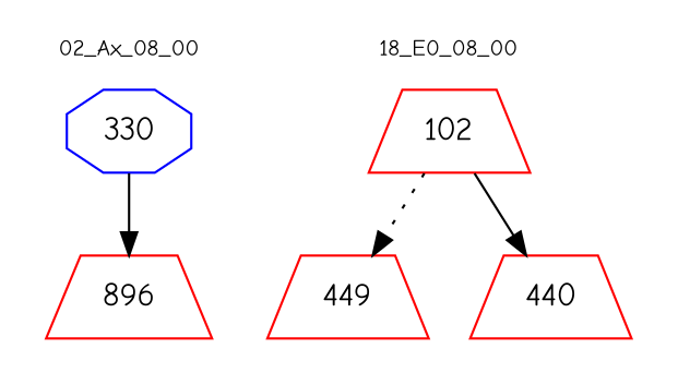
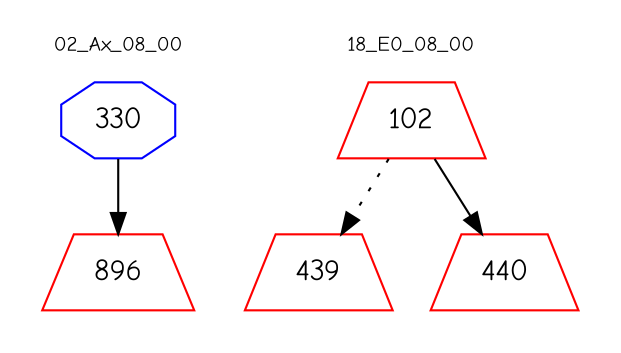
  digraph {
    fontname="Comic Neue"
    node [color=red fontname="Comic Neue" shape=trapezium]
    edge [color=black fontname="Comic Neue" style=solid]
    n1 [color=blue label=330 shape=octagon]
    n2 [label=896]
    n3 [label=102]
-   n4 [label=449]
+   n4 [label=439]
    n5 [label=440]
    subgraph cluster_1 {
      color=white
      fontsize=10
      label="02_Ax_08_00"
      n1
      n2
    }
    subgraph cluster_2 {
      color=white
      fontsize=10
      label="18_E0_08_00"
      n3
      n4
      n5
    }
    n1 -> n2
    n3 -> n4 [style=dotted]
    n3 -> n5
  }
